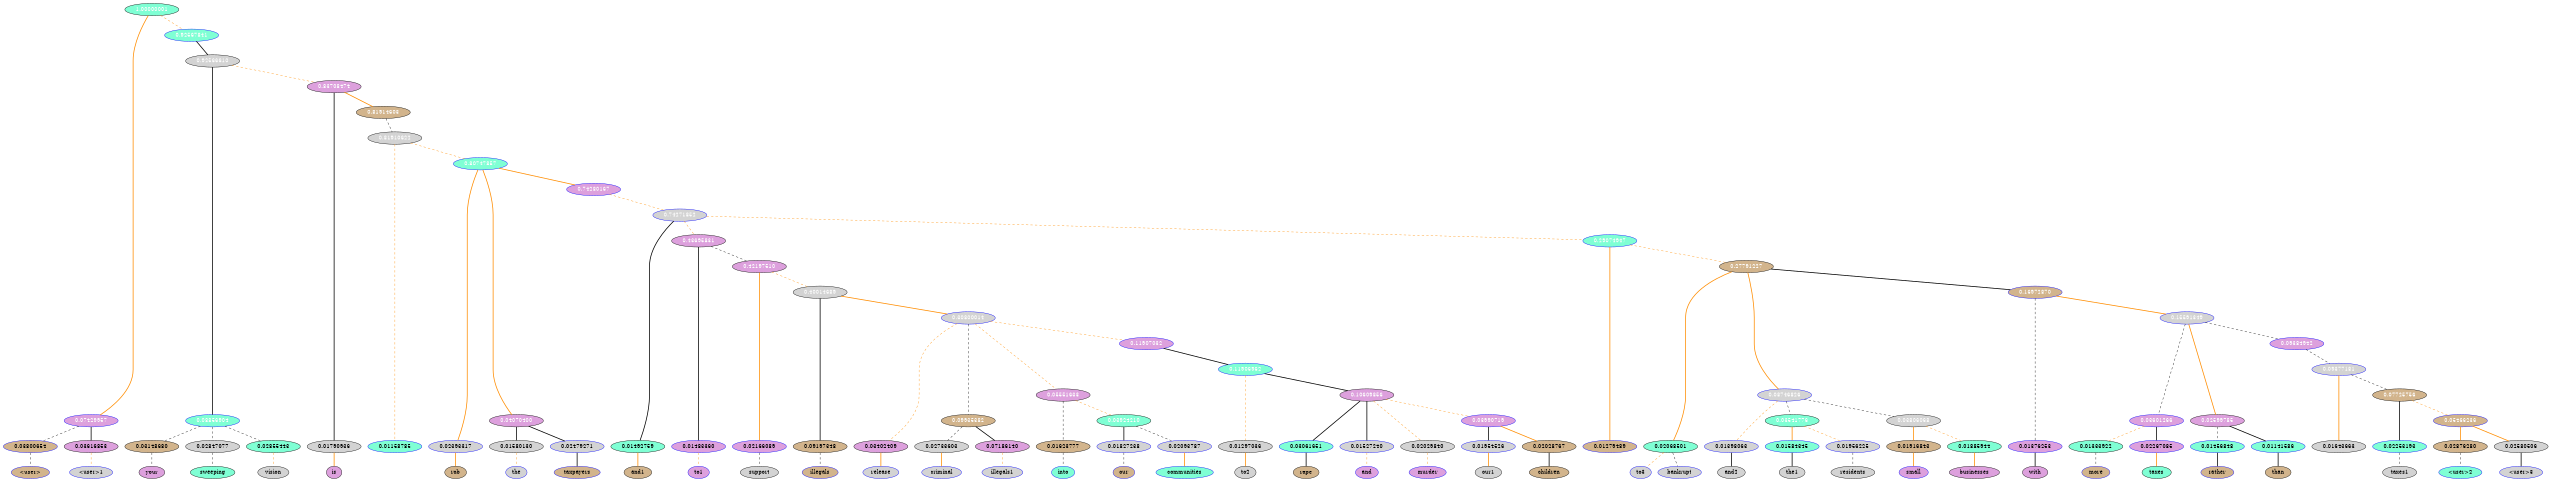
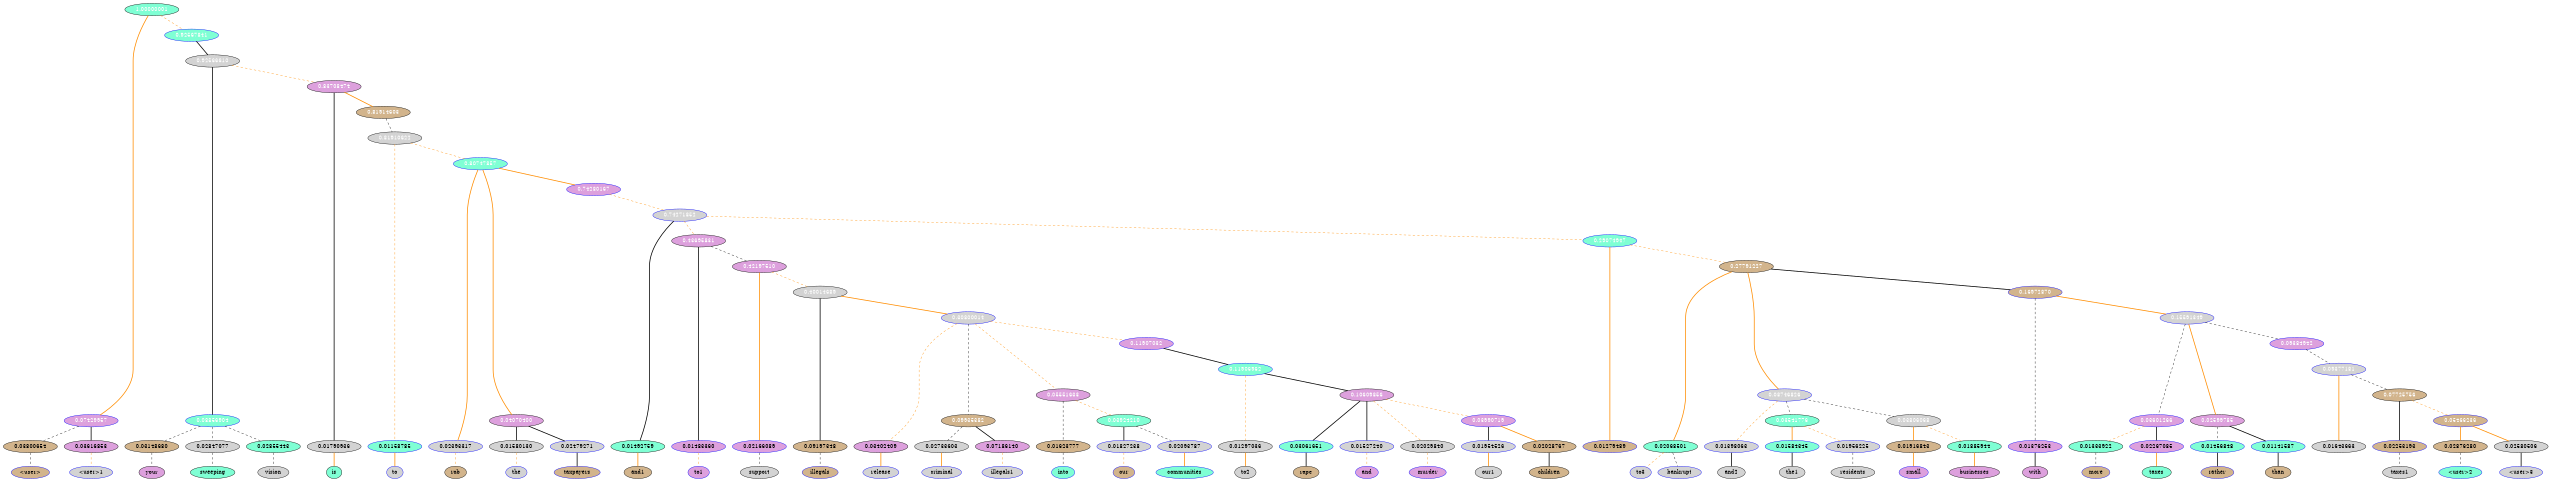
  graph {
    node [color=blue fillcolor=lightgrey format=png nodesep=0.001 ordering=out overlap_scaling=0.01 ranksep=0.001 style=filled fontcolor=black]
    edge [color=black style=dashed]
    n1 [fillcolor=tan height=0.15 label="\<user\>" style="filled,solid" width=0.15 fontcolor=""]
    n2 [height=0.15 label="\<user\>1" style="filled,solid" width=0.15 fontcolor=""]
    n3 [color=black fillcolor=plum height=0.15 label=your style="filled,solid" width=0.15 fontcolor=""]
    n4 [color=black fillcolor=aquamarine height=0.15 label=sweeping style="filled,solid" width=0.15 fontcolor=""]
    n5 [color=black height=0.15 label=vision style="filled,solid" width=0.15 fontcolor=""]
-   n6 [color=black fillcolor=plum height=0.15 label=is style="filled,solid" width=0.15 fontcolor=""]
+   n6 [color=black fillcolor=aquamarine height=0.15 label=is style="filled,solid" width=0.15 fontcolor=""]
+   n7 [height=0.15 label=to style="filled,solid" width=0.15 fontcolor=""]
    n8 [color=black fillcolor=tan height=0.15 label=rob style="filled,solid" width=0.15 fontcolor=""]
    n9 [height=0.15 label=the style="filled,solid" width=0.15 fontcolor=""]
    n10 [fillcolor=tan height=0.15 label=taxpayers style="filled,solid" width=0.15 fontcolor=""]
    n11 [fillcolor=plum height=0.15 label=to1 style="filled,solid" width=0.15 fontcolor=""]
    n12 [color=black height=0.15 label=support style="filled,solid" width=0.15 fontcolor=""]
    n13 [fillcolor=tan height=0.15 label=illegals style="filled,solid" width=0.15 fontcolor=""]
    n14 [height=0.15 label=release style="filled,solid" width=0.15 fontcolor=""]
    n15 [height=0.15 label=criminal style="filled,solid" width=0.15 fontcolor=""]
    n16 [height=0.15 label=illegals1 style="filled,solid" width=0.15 fontcolor=""]
    n17 [fillcolor=aquamarine height=0.15 label=into style="filled,solid" width=0.15 fontcolor=""]
    n18 [fillcolor=tan height=0.15 label=our style="filled,solid" width=0.15 fontcolor=""]
    n19 [fillcolor=aquamarine height=0.15 label=communities style="filled,solid" width=0.15 fontcolor=""]
    n20 [color=black height=0.15 label=to2 style="filled,solid" width=0.15 fontcolor=""]
    n21 [color=black fillcolor=tan height=0.15 label=rape style="filled,solid" width=0.15 fontcolor=""]
    n22 [fillcolor=plum height=0.15 label=and style="filled,solid" width=0.15 fontcolor=""]
    n23 [fillcolor=plum height=0.15 label=murder style="filled,solid" width=0.15 fontcolor=""]
    n24 [color=black height=0.15 label=our1 style="filled,solid" width=0.15 fontcolor=""]
    n25 [color=black fillcolor=tan height=0.15 label=children style="filled,solid" width=0.15 fontcolor=""]
    n26 [color=black fillcolor=tan height=0.15 label=and1 style="filled,solid" width=0.15 fontcolor=""]
    n27 [height=0.15 label=to3 style="filled,solid" width=0.15 fontcolor=""]
    n28 [height=0.15 label=bankrupt style="filled,solid" width=0.15 fontcolor=""]
    n29 [color=black height=0.15 label=the1 style="filled,solid" width=0.15 fontcolor=""]
    n30 [color=black height=0.15 label=residents style="filled,solid" width=0.15 fontcolor=""]
    n31 [color=black height=0.15 label=and2 style="filled,solid" width=0.15 fontcolor=""]
    n32 [fillcolor=plum height=0.15 label=small style="filled,solid" width=0.15 fontcolor=""]
    n33 [color=black fillcolor=plum height=0.15 label=businesses style="filled,solid" width=0.15 fontcolor=""]
    n34 [color=black fillcolor=plum height=0.15 label=with style="filled,solid" width=0.15 fontcolor=""]
    n35 [fillcolor=tan height=0.15 label=more style="filled,solid" width=0.15 fontcolor=""]
    n36 [color=black fillcolor=aquamarine height=0.15 label=taxes style="filled,solid" width=0.15 fontcolor=""]
    n37 [fillcolor=tan height=0.15 label=rather style="filled,solid" width=0.15 fontcolor=""]
    n38 [color=black fillcolor=tan height=0.15 label=than style="filled,solid" width=0.15 fontcolor=""]
    n39 [color=black height=0.15 label=taxes1 style="filled,solid" width=0.15 fontcolor=""]
    n40 [fillcolor=aquamarine height=0.15 label="\<user\>2" style="filled,solid" width=0.15 fontcolor=""]
    n41 [height=0.15 label="\<user\>3" style="filled,solid" width=0.15 fontcolor=""]
-   n42 [fillcolor=tan height=0.15 label=0.03800654 width=0.15]
+   n42 [color=black fillcolor=tan height=0.15 label=0.03800654 width=0.15]
    n43 [color=black fillcolor=plum height=0.15 label=0.03616853 width=0.15]
    n44 [color=black fillcolor=tan height=0.15 label=0.03148680 width=0.15]
    n45 [color=black height=0.15 label=0.02847077 width=0.15]
    n46 [color=black fillcolor=aquamarine height=0.15 label=0.02855443 width=0.15]
    n47 [color=black height=0.15 label=0.01790936 width=0.15]
    n48 [fillcolor=aquamarine height=0.15 label=0.01158785 width=0.15]
    n49 [height=0.15 label=0.02393317 width=0.15]
    n50 [color=black height=0.15 label=0.01580130 width=0.15]
    n51 [height=0.15 label=0.02479271 width=0.15]
    n52 [fillcolor=plum height=0.15 label=0.01483360 width=0.15]
    n53 [fillcolor=plum height=0.15 label=0.02166089 width=0.15]
    n54 [color=black fillcolor=tan height=0.15 label=0.09197348 width=0.15]
    n55 [color=black fillcolor=plum height=0.15 label=0.03402409 width=0.15]
    n56 [color=black height=0.15 label=0.02733603 width=0.15]
    n57 [color=black fillcolor=plum height=0.15 label=0.07186140 width=0.15]
    n58 [color=black fillcolor=tan height=0.15 label=0.01623777 width=0.15]
    n59 [height=0.15 label=0.01827238 width=0.15]
    n60 [height=0.15 label=0.02093787 width=0.15]
    n61 [color=black height=0.15 label=0.01297036 width=0.15]
    n62 [fillcolor=aquamarine height=0.15 label=0.03061651 width=0.15]
    n63 [height=0.15 label=0.01527240 width=0.15]
    n64 [color=black height=0.15 label=0.02029840 width=0.15]
    n65 [height=0.15 label=0.01954526 width=0.15]
    n66 [color=black fillcolor=tan height=0.15 label=0.02028767 width=0.15]
    n67 [color=black fillcolor=aquamarine height=0.15 label=0.01492759 width=0.15]
    n68 [fillcolor=tan height=0.15 label=0.01279489 width=0.15]
    n69 [color=black fillcolor=aquamarine height=0.15 label=0.02068501 width=0.15]
    n70 [fillcolor=aquamarine height=0.15 label=0.01584345 width=0.15]
    n71 [height=0.15 label=0.01956225 width=0.15]
    n72 [height=0.15 label=0.01398063 width=0.15]
    n73 [color=black fillcolor=tan height=0.15 label=0.01916843 width=0.15]
    n74 [color=black fillcolor=aquamarine height=0.15 label=0.01885944 width=0.15]
    n75 [fillcolor=plum height=0.15 label=0.01376253 width=0.15]
    n76 [color=black fillcolor=aquamarine height=0.15 label=0.01333922 width=0.15]
    n77 [fillcolor=plum height=0.15 label=0.02267085 width=0.15]
    n78 [fillcolor=aquamarine height=0.15 label=0.01456848 width=0.15]
-   n79 [fillcolor=aquamarine height=0.15 label=0.01141586 width=0.15]
+   n79 [fillcolor=aquamarine height=0.15 label=0.01141587 width=0.15]
    n80 [color=black height=0.15 label=0.01643663 width=0.15]
-   n81 [fillcolor=aquamarine height=0.15 label=0.02253193 width=0.15]
+   n81 [fillcolor=tan height=0.15 label=0.02253193 width=0.15]
    n82 [color=black fillcolor=tan height=0.15 label=0.02876280 width=0.15]
    n83 [color=black height=0.15 label=0.02580506 width=0.15]
    n84 [color=black fillcolor=aquamarine fontcolor=grey99 height=0.15 label=1.00000001 width=0.15]
    n85 [fillcolor=plum fontcolor=grey99 height=0.15 label=0.07429957 width=0.15]
    n86 [fillcolor=aquamarine fontcolor=grey99 height=0.15 label=0.92567841 width=0.15]
    n87 [color=black fontcolor=grey99 height=0.15 label=0.92566610 width=0.15]
    n88 [fillcolor=aquamarine fontcolor=grey99 height=0.15 label=0.08856904 width=0.15]
    n89 [color=black fillcolor=plum fontcolor=grey99 height=0.15 label=0.83708474 width=0.15]
    n90 [color=black fillcolor=tan fontcolor=grey99 height=0.15 label=0.81914603 width=0.15]
    n91 [color=black fontcolor=grey99 height=0.15 label=0.81910622 width=0.15]
    n92 [fillcolor=aquamarine fontcolor=grey99 height=0.15 label=0.80747857 width=0.15]
    n93 [color=black fillcolor=plum fontcolor=grey99 height=0.15 label=0.04070400 width=0.15]
    n94 [fillcolor=plum fontcolor=grey99 height=0.15 label=0.74280167 width=0.15]
    n95 [fontcolor=grey99 height=0.15 label=0.74271852 width=0.15]
    n96 [color=black fillcolor=plum fontcolor=grey99 height=0.15 label=0.43695831 width=0.15]
    n97 [fillcolor=aquamarine fontcolor=grey99 height=0.15 label=0.29074947 width=0.15]
    n98 [color=black fillcolor=plum fontcolor=grey99 height=0.15 label=0.42197510 width=0.15]
    n99 [color=black fillcolor=tan fontcolor=grey99 height=0.15 label=0.27791227 width=0.15]
    n100 [color=black fontcolor=grey99 height=0.15 label=0.40014689 width=0.15]
    n101 [fontcolor=grey99 height=0.15 label=0.08746826 width=0.15]
    n102 [fillcolor=tan fontcolor=grey99 height=0.15 label=0.16972870 width=0.15]
    n103 [fontcolor=grey99 height=0.15 label=0.30800014 width=0.15]
    n104 [color=black fillcolor=aquamarine fontcolor=grey99 height=0.15 label=0.03541776 width=0.15]
    n105 [color=black fontcolor=grey99 height=0.15 label=0.03806068 width=0.15]
    n106 [fontcolor=grey99 height=0.15 label=0.15591349 width=0.15]
    n107 [color=black fillcolor=tan fontcolor=grey99 height=0.15 label=0.09935382 width=0.15]
    n108 [color=black fillcolor=plum fontcolor=grey99 height=0.15 label=0.05551633 width=0.15]
    n109 [fillcolor=plum fontcolor=grey99 height=0.15 label=0.11907032 width=0.15]
    n110 [fillcolor=plum fontcolor=grey99 height=0.15 label=0.03601266 width=0.15]
    n111 [color=black fillcolor=plum fontcolor=grey99 height=0.15 label=0.02599785 width=0.15]
    n112 [fillcolor=plum fontcolor=grey99 height=0.15 label=0.09384942 width=0.15]
    n113 [color=black fillcolor=aquamarine fontcolor=grey99 height=0.15 label=0.03924210 width=0.15]
    n114 [fillcolor=aquamarine fontcolor=grey99 height=0.15 label=0.11906962 width=0.15]
    n115 [fontcolor=grey99 height=0.15 label=0.09377181 width=0.15]
    n116 [color=black fillcolor=plum fontcolor=grey99 height=0.15 label=0.10609856 width=0.15]
    n117 [color=black fillcolor=tan fontcolor=grey99 height=0.15 label=0.07725756 width=0.15]
    n118 [fillcolor=plum fontcolor=grey99 height=0.15 label=0.03990719 width=0.15]
    n119 [fillcolor=tan fontcolor=grey99 height=0.15 label=0.05466236 width=0.15]
    subgraph sub_1 {
      rank=same
      n1
      n2
      n3
      n4
      n5
      n6
+     n7
      n8
      n9
      n10
      n11
      n12
      n13
      n14
      n15
      n16
      n17
      n18
      n19
      n20
      n21
      n22
      n23
      n24
      n25
      n26
      n27
      n28
      n29
      n30
      n31
      n32
      n33
      n34
      n35
      n36
      n37
      n38
      n39
      n40
      n41
    }
    subgraph sub_2 {
      rank=same
      n42
      n43
      n44
      n45
      n46
      n47
      n48
      n49
      n50
      n51
      n52
      n53
      n54
      n55
      n56
      n57
      n58
      n59
      n60
      n61
      n62
      n63
      n64
      n65
      n66
      n67
      n68
      n69
      n70
      n71
      n72
      n73
      n74
      n75
      n76
      n77
      n78
      n79
      n80
      n81
      n82
      n83
    }
    n42 -- n1
    n43 -- n2 [color=darkorange]
    n44 -- n3
    n45 -- n4
-   n46 -- n5 [color=darkorange]
+   n46 -- n5
    n47 -- n6 [color=darkorange style=bold]
-   n49 -- n8 [color=darkorange style=bold]
+   n48 -- n7 [color=darkorange style=bold]
+   n49 -- n8 [color=darkorange]
    n50 -- n9 [color=darkorange]
    n51 -- n10 [style=bold]
    n52 -- n11 [color=darkorange]
    n53 -- n12
    n54 -- n13
    n55 -- n14 [color=darkorange style=bold]
    n56 -- n15 [color=darkorange style=bold]
    n57 -- n16 [color=darkorange]
    n58 -- n17
-   n59 -- n18
+   n59 -- n18 [color=darkorange]
    n60 -- n19 [color=darkorange style=bold]
    n61 -- n20 [color=darkorange style=bold]
    n62 -- n21 [style=bold]
    n63 -- n22 [color=darkorange]
    n64 -- n23 [color=darkorange]
    n65 -- n24 [color=darkorange style=bold]
    n66 -- n25 [style=bold]
    n67 -- n26 [color=darkorange style=bold]
    n69 -- n27 [color=darkorange]
    n69 -- n28
    n70 -- n29 [style=bold]
    n71 -- n30
    n72 -- n31 [style=bold]
    n73 -- n32 [color=darkorange style=bold]
    n74 -- n33 [color=darkorange style=bold]
    n75 -- n34 [style=bold]
    n76 -- n35
    n77 -- n36 [color=darkorange style=bold]
    n78 -- n37 [style=bold]
    n79 -- n38 [style=bold]
    n81 -- n39
    n82 -- n40
    n83 -- n41 [style=bold]
    n84 -- n85 [color=darkorange style=bold]
    n84 -- n86 [color=darkorange]
    n85 -- n42
    n85 -- n43 [style=bold]
    n86 -- n87 [style=bold]
    n87 -- n88 [style=bold]
    n87 -- n89 [color=darkorange]
    n88 -- n44
    n88 -- n45
    n88 -- n46
    n89 -- n47 [style=bold]
    n89 -- n90 [color=darkorange style=bold]
    n90 -- n91
    n91 -- n48 [color=darkorange]
    n91 -- n92 [color=darkorange]
    n92 -- n49 [color=darkorange style=bold]
    n92 -- n93 [color=darkorange style=bold]
    n92 -- n94 [color=darkorange style=bold]
    n93 -- n50 [style=bold]
    n93 -- n51 [style=bold]
    n94 -- n95 [color=darkorange]
    n95 -- n67 [style=bold]
    n95 -- n96 [color=darkorange]
    n95 -- n97 [color=darkorange]
    n96 -- n52 [style=bold]
    n96 -- n98
    n97 -- n68 [color=darkorange style=bold]
    n97 -- n99 [color=darkorange]
    n98 -- n53 [color=darkorange style=bold]
    n98 -- n100 [color=darkorange]
    n99 -- n69 [color=darkorange style=bold]
    n99 -- n101 [color=darkorange style=bold]
    n99 -- n102 [style=bold]
    n100 -- n54 [style=bold]
    n100 -- n103 [color=darkorange style=bold]
    n101 -- n72 [color=darkorange]
    n101 -- n104
    n101 -- n105
    n102 -- n75
    n102 -- n106 [color=darkorange style=bold]
    n103 -- n55 [color=darkorange]
    n103 -- n107
    n103 -- n108 [color=darkorange]
    n103 -- n109 [color=darkorange]
    n104 -- n70 [color=darkorange style=bold]
    n104 -- n71 [color=darkorange]
    n105 -- n73 [color=darkorange style=bold]
    n105 -- n74 [color=darkorange]
    n106 -- n110
    n106 -- n111 [color=darkorange style=bold]
    n106 -- n112
    n107 -- n56
    n107 -- n57 [style=bold]
    n108 -- n58
    n108 -- n113 [color=darkorange]
    n109 -- n114 [style=bold]
    n110 -- n76 [color=darkorange]
    n110 -- n77 [style=bold]
    n111 -- n78
    n111 -- n79 [style=bold]
    n112 -- n115
    n113 -- n59 [style=bold]
    n113 -- n60
    n114 -- n61 [color=darkorange]
    n114 -- n116 [style=bold]
    n115 -- n80 [color=darkorange style=bold]
    n115 -- n117
    n116 -- n62 [style=bold]
    n116 -- n63 [style=bold]
    n116 -- n64 [color=darkorange]
    n116 -- n118 [color=darkorange]
    n117 -- n81 [style=bold]
    n117 -- n119 [color=darkorange]
    n118 -- n65 [style=bold]
    n118 -- n66 [color=darkorange style=bold]
    n119 -- n82 [color=darkorange style=bold]
    n119 -- n83 [color=darkorange style=bold]
  }
